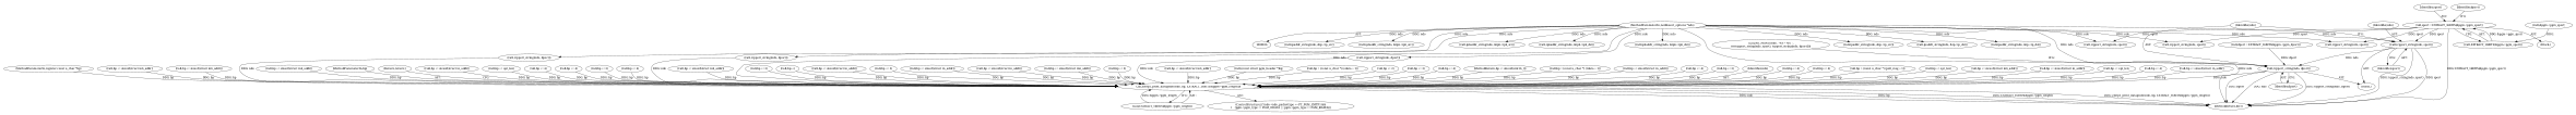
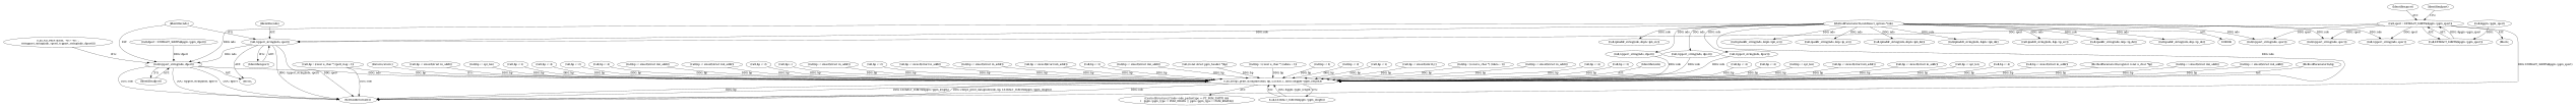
  digraph {
    fontname="Noto Serif"
    node [fontname="Noto Serif"]
    edge [fontname="Noto Serif"]
    n1 [label="(Call,tcpport_string(ndo, sport))"]
    n2 [label="(Call,tcpport_string(ndo, dport))"]
    n3 [label="(MethodReturn,RET)"]
    n4 [label="(Block,)"]
    n5 [label="(Identifier,sport)"]
    n6 [label="(Call,zmtp1_print_datagram(ndo, bp, EXTRACT_16BITS(&pgm->pgm_length)))"]
    n7 [label="(Identifier,dport)"]
    n8 [label="(MethodParameterIn,netdissect_options *ndo)"]
    n9 [label="(Call,ip6addr_string(ndo, &ip6->ip6_src))"]
    n10 [label="(Call,ipaddr_string(ndo, &ip->ip_src))"]
    n11 [label="(Call,tcpport_string(ndo, dport))"]
    n12 [label="(Call,ip6addr_string(ndo, &ip6->ip6_src))"]
    n13 [label="(Call,tcpport_string(ndo, sport))"]
    n14 [label="(Call,ip6addr_string(ndo, &ip6->ip6_dst))"]
    n15 [label="(Call,tcpport_string(ndo, dport))"]
    n16 [label="(Call,ip6addr_string(ndo, &ip6->ip6_dst))"]
    n17 [label="(Call,ipaddr_string(ndo, &ip->ip_src))"]
    n18 [label="(Call,ipaddr_string(ndo, &ip->ip_dst))"]
    n19 [label="(Call,tcpport_string(ndo, sport))"]
    n20 [label="(Call,tcpport_string(ndo, sport))"]
    n21 [label="(Call,tcpport_string(ndo, dport))"]
    n22 [label="(Call,ipaddr_string(ndo, &ip->ip_dst))"]
    1000106
    n24 [label="(ControlStructure,if (ndo->ndo_packettype == PT_PGM_ZMTP1 &&\n\t    (pgm->pgm_type == PGM_ODATA || pgm->pgm_type == PGM_RDATA)))"]
    n25 [label="(Call,EXTRACT_16BITS(&pgm->pgm_length))"]
    n26 [label="(Call,sport = EXTRACT_16BITS(&pgm->pgm_sport))"]
    n27 [label="(Call,EXTRACT_16BITS(&pgm->pgm_sport))"]
    n28 [label="(Block,)"]
    n29 [label="(Call,&pgm->pgm_sport)"]
    n30 [label="(Call,bp += 4)"]
    n31 [label="(Call,bp += 4)"]
    n32 [label="(Call,bp = (const u_char *) (poll_msg + 1))"]
    n33 [label="(Call,bp += opt_len)"]
    n34 [label="(Call,bp += sizeof(struct in6_addr))"]
    n35 [label="(Call,bp += sizeof(struct in_addr))"]
    n36 [label="(Call,bp += opt_len)"]
    n37 [label="(Call,dport = EXTRACT_16BITS(&pgm->pgm_dport))"]
    n38 [label="(Call,ND_PRINT((ndo, \"%s > %s: \",\n\t\t\t\ttcpport_string(ndo, sport), tcpport_string(ndo, dport))))"]
    n39 [label="(Call,bp += 4)"]
    n40 [label="(Call,bp += sizeof(struct in_addr))"]
    n41 [label="(Identifier,ndo)"]
    n42 [label="(MethodParameterIn,register const u_char *bp)"]
    n43 [label="(Call,bp += sizeof(struct in6_addr))"]
    n44 [label="(Identifier,sport)"]
    n45 [label="(Call,bp += sizeof(struct in6_addr))"]
    n46 [label="(MethodParameterIn,bp)"]
    n47 [label="(Return,return;)"]
    n48 [label="(Call,bp += sizeof(struct in_addr))"]
    n49 [label="(Call,bp += opt_len)"]
    n50 [label="(Call,bp += 4)"]
    n51 [label="(Call,bp += 4)"]
    n52 [label="(Call,bp += 2)"]
    n53 [label="(Call,bp += 4)"]
    n54 [label="(Call,bp += sizeof(struct in6_addr))"]
    n55 [label="(Call,bp += sizeof(struct in6_addr))"]
    n56 [label="(Call,bp += 2)"]
    n57 [label="(Identifier,ndo)"]
    n58 [label="(Call,bp++)"]
    n59 [label="(Call,bp += sizeof(struct in_addr))"]
    n60 [label="(Call,bp += 2)"]
    n61 [label="(Call,bp += sizeof(struct in_addr))"]
    n62 [label="(Call,bp += sizeof(struct in_addr))"]
    n63 [label="(Call,bp += sizeof(struct in6_addr))"]
    n64 [label="(Call,bp += 2)"]
    n65 [label="(Call,bp += sizeof(struct in6_addr))"]
    n66 [label="(Call,(const struct pgm_header *)bp)"]
    n67 [label="(Call,bp = (const u_char *) (odata + 1))"]
    n68 [label="(Call,bp += 2)"]
    n69 [label="(Call,bp += 2)"]
    n70 [label="(Identifier,dport)"]
    n71 [label="(Call,bp += 4)"]
-   n72 [label="(MethodReturn,bp += sizeof(uint16_t))"]
+   n72 [label="(Call,bp += sizeof(uint16_t))"]
    n73 [label="(Call,bp = (const u_char *) (rdata + 1))"]
    n74 [label="(Call,bp += sizeof(struct in_addr))"]
    n75 [label="(Call,bp += 4)"]
    n76 [label="(Call,bp += 2)"]
    n77 [label="(Identifier,ndo)"]
    n1 -> n2 [label="DDG: ndo"]
    n1 -> n3 [label="DDG: sport"]
    n1 -> n3 [label="DDG: tcpport_string(ndo, sport)"]
    n1 -> n4 [label="AST: "]
    n1 -> n5 [label="CFG: "]
    n2 -> n3 [label="DDG: ndo"]
    n2 -> n3 [label="DDG: tcpport_string(ndo, dport)"]
    n2 -> n3 [label="DDG: dport"]
    n2 -> n4 [label="AST: "]
    n2 -> n6 [label="DDG: ndo"]
    n2 -> n7 [label="CFG: "]
    n5 -> n1 [label="AST: "]
    n6 -> n3 [label="DDG: ndo"]
    n6 -> n3 [label="DDG: bp"]
    n6 -> n3 [label="DDG: EXTRACT_16BITS(&pgm->pgm_length)"]
    n6 -> n3 [label="DDG: zmtp1_print_datagram(ndo, bp, EXTRACT_16BITS(&pgm->pgm_length))"]
    n6 -> n24 [label="AST: "]
    n6 -> n25 [label="CFG: "]
    n7 -> n2 [label="AST: "]
    n8 -> n1 [label="DDG: ndo"]
    n8 -> n2 [label="DDG: ndo"]
-   n8 -> n3 [label="DDG: ndo"]
+   n32 -> n3 [label="DDG: ndo"]
    n8 -> n6 [label="DDG: ndo"]
    n8 -> n9 [label="DDG: ndo"]
    n8 -> n10 [label="DDG: ndo"]
    n8 -> n11 [label="DDG: ndo"]
    n8 -> n12 [label="DDG: ndo"]
    n8 -> n13 [label="DDG: ndo"]
    n8 -> n14 [label="DDG: ndo"]
    n8 -> n15 [label="DDG: ndo"]
    n8 -> n16 [label="DDG: ndo"]
    n8 -> n17 [label="DDG: ndo"]
    n8 -> n18 [label="DDG: ndo"]
    n8 -> n19 [label="DDG: ndo"]
    n8 -> n20 [label="DDG: ndo"]
    n8 -> n21 [label="DDG: ndo"]
    n8 -> n22 [label="DDG: ndo"]
    n8 -> 1000106 [label="AST: "]
    n11 -> n6 [label="DDG: ndo"]
    n15 -> n6 [label="DDG: ndo"]
    n21 -> n6 [label="DDG: ndo"]
    n25 -> n6 [label="AST: "]
    n25 -> n6 [label="DDG: &pgm->pgm_length"]
    n26 -> n1 [label="DDG: sport"]
    n26 -> n3 [label="DDG: EXTRACT_16BITS(&pgm->pgm_sport)"]
    n26 -> n13 [label="DDG: sport"]
    n26 -> n19 [label="DDG: sport"]
    n26 -> n20 [label="DDG: sport"]
-   n26 -> n27 [label="CFG: "]
+   n26 -> n27 [label="AST: "]
    n26 -> n28 [label="AST: "]
    n27 -> n26 [label="AST: "]
    n27 -> n26 [label="DDG: &pgm->pgm_sport"]
    n29 -> n27 [label="DDG: "]
    n30 -> n6 [label="DDG: bp"]
    n31 -> n6 [label="DDG: bp"]
    n32 -> n6 [label="DDG: bp"]
    n33 -> n6 [label="DDG: bp"]
    n34 -> n6 [label="DDG: bp"]
    n35 -> n6 [label="DDG: bp"]
    n36 -> n6 [label="DDG: bp"]
    n37 -> n2 [label="DDG: dport"]
    n38 -> n2 [label="CFG: "]
    n39 -> n6 [label="DDG: bp"]
    n40 -> n6 [label="DDG: bp"]
    n41 -> n1 [label="AST: "]
    n42 -> n6 [label="DDG: bp"]
    n43 -> n6 [label="DDG: bp"]
    n44 -> n26 [label="AST: "]
    n45 -> n6 [label="DDG: bp"]
    n46 -> n6 [label="AST: "]
    n47 -> n6 [label="CFG: "]
    n48 -> n6 [label="DDG: bp"]
    n49 -> n6 [label="DDG: bp"]
    n50 -> n6 [label="DDG: bp"]
    n51 -> n6 [label="DDG: bp"]
    n52 -> n6 [label="DDG: bp"]
    n53 -> n6 [label="DDG: bp"]
    n54 -> n6 [label="DDG: bp"]
    n55 -> n6 [label="DDG: bp"]
    n56 -> n6 [label="DDG: bp"]
    n57 -> n1 [label="CFG: "]
    n57 -> n2 [label="AST: "]
    n58 -> n6 [label="DDG: bp"]
    n59 -> n6 [label="DDG: bp"]
    n60 -> n6 [label="DDG: bp"]
    n61 -> n6 [label="DDG: bp"]
    n62 -> n6 [label="DDG: bp"]
    n63 -> n6 [label="DDG: bp"]
    n64 -> n6 [label="DDG: bp"]
    n65 -> n6 [label="DDG: bp"]
    n66 -> n6 [label="DDG: bp"]
    n67 -> n6 [label="DDG: bp"]
    n68 -> n6 [label="DDG: bp"]
    n69 -> n6 [label="DDG: bp"]
    n70 -> n26 [label="CFG: "]
    n71 -> n6 [label="DDG: bp"]
    n72 -> n6 [label="DDG: bp"]
    n73 -> n6 [label="DDG: bp"]
    n74 -> n6 [label="DDG: bp"]
    n75 -> n6 [label="DDG: bp"]
    n76 -> n6 [label="DDG: bp"]
    n77 -> n6 [label="AST: "]
  }
